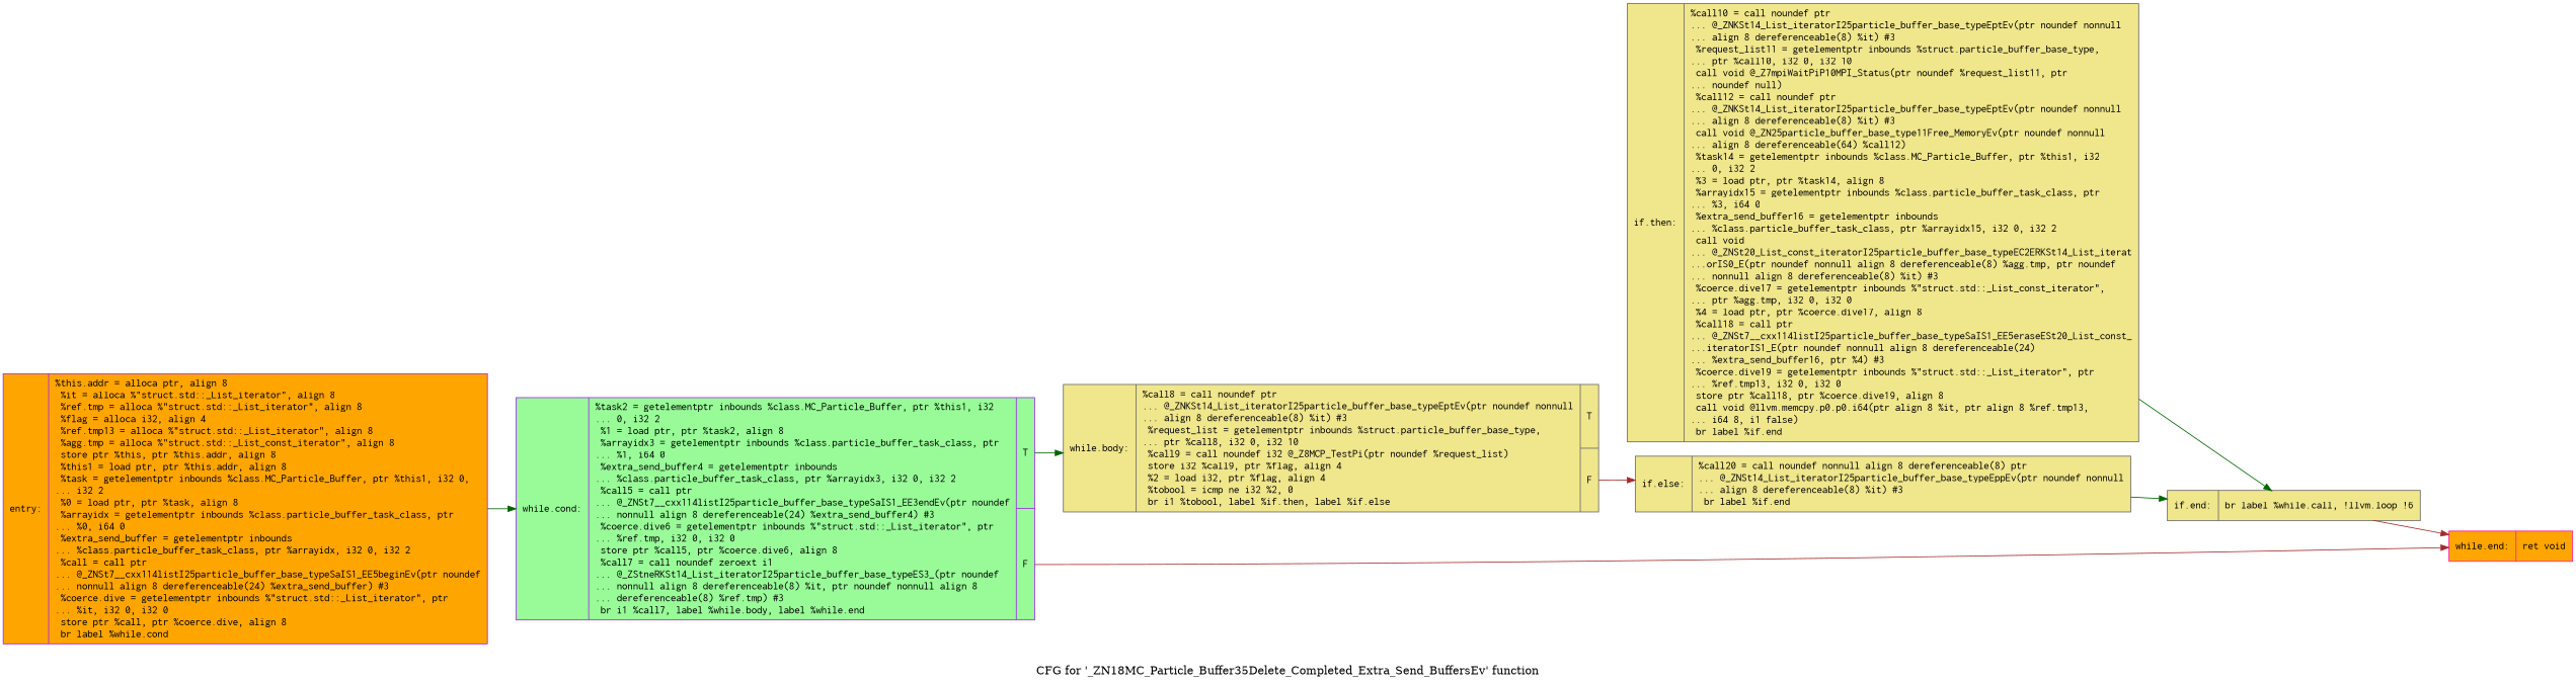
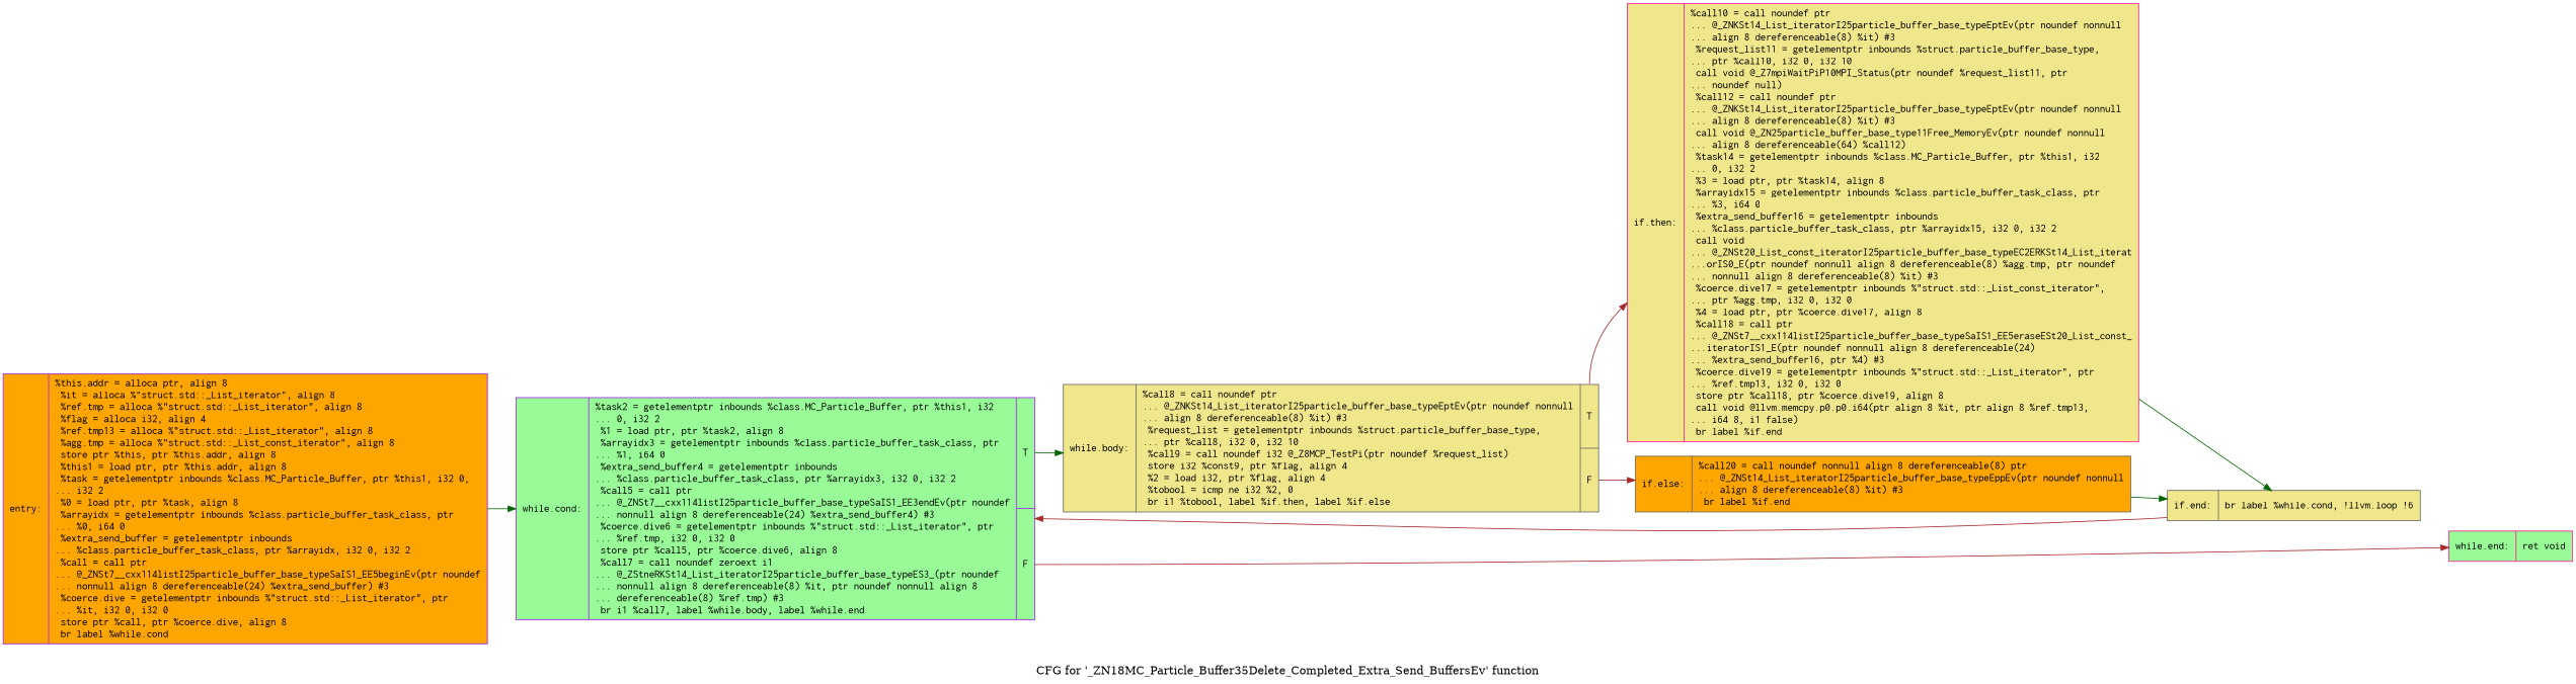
  digraph {
    label="CFG for '_ZN18MC_Particle_Buffer35Delete_Completed_Extra_Send_BuffersEv' function"
    rankdir=LR
    node [color=gray40 fillcolor=khaki fontname=Courier shape=record style=filled]
    edge [color=darkgreen]
    n1 [color=purple fillcolor=orange label="{entry:\l|  %this.addr = alloca ptr, align 8\l  %it = alloca %\"struct.std::_List_iterator\", align 8\l  %ref.tmp = alloca %\"struct.std::_List_iterator\", align 8\l  %flag = alloca i32, align 4\l  %ref.tmp13 = alloca %\"struct.std::_List_iterator\", align 8\l  %agg.tmp = alloca %\"struct.std::_List_const_iterator\", align 8\l  store ptr %this, ptr %this.addr, align 8\l  %this1 = load ptr, ptr %this.addr, align 8\l  %task = getelementptr inbounds %class.MC_Particle_Buffer, ptr %this1, i32 0,\l... i32 2\l  %0 = load ptr, ptr %task, align 8\l  %arrayidx = getelementptr inbounds %class.particle_buffer_task_class, ptr\l... %0, i64 0\l  %extra_send_buffer = getelementptr inbounds\l... %class.particle_buffer_task_class, ptr %arrayidx, i32 0, i32 2\l  %call = call ptr\l... @_ZNSt7__cxx114listI25particle_buffer_base_typeSaIS1_EE5beginEv(ptr noundef\l... nonnull align 8 dereferenceable(24) %extra_send_buffer) #3\l  %coerce.dive = getelementptr inbounds %\"struct.std::_List_iterator\", ptr\l... %it, i32 0, i32 0\l  store ptr %call, ptr %coerce.dive, align 8\l  br label %while.cond\l}"]
    n2 [color=purple fillcolor=palegreen label="{while.cond:\l|  %task2 = getelementptr inbounds %class.MC_Particle_Buffer, ptr %this1, i32\l... 0, i32 2\l  %1 = load ptr, ptr %task2, align 8\l  %arrayidx3 = getelementptr inbounds %class.particle_buffer_task_class, ptr\l... %1, i64 0\l  %extra_send_buffer4 = getelementptr inbounds\l... %class.particle_buffer_task_class, ptr %arrayidx3, i32 0, i32 2\l  %call5 = call ptr\l... @_ZNSt7__cxx114listI25particle_buffer_base_typeSaIS1_EE3endEv(ptr noundef\l... nonnull align 8 dereferenceable(24) %extra_send_buffer4) #3\l  %coerce.dive6 = getelementptr inbounds %\"struct.std::_List_iterator\", ptr\l... %ref.tmp, i32 0, i32 0\l  store ptr %call5, ptr %coerce.dive6, align 8\l  %call7 = call noundef zeroext i1\l... @_ZStneRKSt14_List_iteratorI25particle_buffer_base_typeES3_(ptr noundef\l... nonnull align 8 dereferenceable(8) %it, ptr noundef nonnull align 8\l... dereferenceable(8) %ref.tmp) #3\l  br i1 %call7, label %while.body, label %while.end\l|{<s0>T|<s1>F}}"]
-   n3 [label="{while.body:\l|  %call8 = call noundef ptr\l... @_ZNKSt14_List_iteratorI25particle_buffer_base_typeEptEv(ptr noundef nonnull\l... align 8 dereferenceable(8) %it) #3\l  %request_list = getelementptr inbounds %struct.particle_buffer_base_type,\l... ptr %call8, i32 0, i32 10\l  %call9 = call noundef i32 @_Z8MCP_TestPi(ptr noundef %request_list)\l  store i32 %call9, ptr %flag, align 4\l  %2 = load i32, ptr %flag, align 4\l  %tobool = icmp ne i32 %2, 0\l  br i1 %tobool, label %if.then, label %if.else\l|{<s0>T|<s1>F}}"]
-   n4 [color=deeppink fillcolor=orange label="{while.end:\l|  ret void\l}"]
-   n5 [label="{if.then:\l|  %call10 = call noundef ptr\l... @_ZNKSt14_List_iteratorI25particle_buffer_base_typeEptEv(ptr noundef nonnull\l... align 8 dereferenceable(8) %it) #3\l  %request_list11 = getelementptr inbounds %struct.particle_buffer_base_type,\l... ptr %call10, i32 0, i32 10\l  call void @_Z7mpiWaitPiP10MPI_Status(ptr noundef %request_list11, ptr\l... noundef null)\l  %call12 = call noundef ptr\l... @_ZNKSt14_List_iteratorI25particle_buffer_base_typeEptEv(ptr noundef nonnull\l... align 8 dereferenceable(8) %it) #3\l  call void @_ZN25particle_buffer_base_type11Free_MemoryEv(ptr noundef nonnull\l... align 8 dereferenceable(64) %call12)\l  %task14 = getelementptr inbounds %class.MC_Particle_Buffer, ptr %this1, i32\l... 0, i32 2\l  %3 = load ptr, ptr %task14, align 8\l  %arrayidx15 = getelementptr inbounds %class.particle_buffer_task_class, ptr\l... %3, i64 0\l  %extra_send_buffer16 = getelementptr inbounds\l... %class.particle_buffer_task_class, ptr %arrayidx15, i32 0, i32 2\l  call void\l... @_ZNSt20_List_const_iteratorI25particle_buffer_base_typeEC2ERKSt14_List_iterat\l...orIS0_E(ptr noundef nonnull align 8 dereferenceable(8) %agg.tmp, ptr noundef\l... nonnull align 8 dereferenceable(8) %it) #3\l  %coerce.dive17 = getelementptr inbounds %\"struct.std::_List_const_iterator\",\l... ptr %agg.tmp, i32 0, i32 0\l  %4 = load ptr, ptr %coerce.dive17, align 8\l  %call18 = call ptr\l... @_ZNSt7__cxx114listI25particle_buffer_base_typeSaIS1_EE5eraseESt20_List_const_\l...iteratorIS1_E(ptr noundef nonnull align 8 dereferenceable(24)\l... %extra_send_buffer16, ptr %4) #3\l  %coerce.dive19 = getelementptr inbounds %\"struct.std::_List_iterator\", ptr\l... %ref.tmp13, i32 0, i32 0\l  store ptr %call18, ptr %coerce.dive19, align 8\l  call void @llvm.memcpy.p0.p0.i64(ptr align 8 %it, ptr align 8 %ref.tmp13,\l... i64 8, i1 false)\l  br label %if.end\l}"]
-   n6 [label="{if.else:\l|  %call20 = call noundef nonnull align 8 dereferenceable(8) ptr\l... @_ZNSt14_List_iteratorI25particle_buffer_base_typeEppEv(ptr noundef nonnull\l... align 8 dereferenceable(8) %it) #3\l  br label %if.end\l}"]
-   n7 [label="{if.end:\l|  br label %while.call, !llvm.loop !6\l}"]
+   n3 [label="{while.body:\l|  %call8 = call noundef ptr\l... @_ZNKSt14_List_iteratorI25particle_buffer_base_typeEptEv(ptr noundef nonnull\l... align 8 dereferenceable(8) %it) #3\l  %request_list = getelementptr inbounds %struct.particle_buffer_base_type,\l... ptr %call8, i32 0, i32 10\l  %call9 = call noundef i32 @_Z8MCP_TestPi(ptr noundef %request_list)\l  store i32 %const9, ptr %flag, align 4\l  %2 = load i32, ptr %flag, align 4\l  %tobool = icmp ne i32 %2, 0\l  br i1 %tobool, label %if.then, label %if.else\l|{<s0>T|<s1>F}}"]
+   n4 [color=deeppink fillcolor=palegreen label="{while.end:\l|  ret void\l}"]
+   n5 [color=deeppink label="{if.then:\l|  %call10 = call noundef ptr\l... @_ZNKSt14_List_iteratorI25particle_buffer_base_typeEptEv(ptr noundef nonnull\l... align 8 dereferenceable(8) %it) #3\l  %request_list11 = getelementptr inbounds %struct.particle_buffer_base_type,\l... ptr %call10, i32 0, i32 10\l  call void @_Z7mpiWaitPiP10MPI_Status(ptr noundef %request_list11, ptr\l... noundef null)\l  %call12 = call noundef ptr\l... @_ZNKSt14_List_iteratorI25particle_buffer_base_typeEptEv(ptr noundef nonnull\l... align 8 dereferenceable(8) %it) #3\l  call void @_ZN25particle_buffer_base_type11Free_MemoryEv(ptr noundef nonnull\l... align 8 dereferenceable(64) %call12)\l  %task14 = getelementptr inbounds %class.MC_Particle_Buffer, ptr %this1, i32\l... 0, i32 2\l  %3 = load ptr, ptr %task14, align 8\l  %arrayidx15 = getelementptr inbounds %class.particle_buffer_task_class, ptr\l... %3, i64 0\l  %extra_send_buffer16 = getelementptr inbounds\l... %class.particle_buffer_task_class, ptr %arrayidx15, i32 0, i32 2\l  call void\l... @_ZNSt20_List_const_iteratorI25particle_buffer_base_typeEC2ERKSt14_List_iterat\l...orIS0_E(ptr noundef nonnull align 8 dereferenceable(8) %agg.tmp, ptr noundef\l... nonnull align 8 dereferenceable(8) %it) #3\l  %coerce.dive17 = getelementptr inbounds %\"struct.std::_List_const_iterator\",\l... ptr %agg.tmp, i32 0, i32 0\l  %4 = load ptr, ptr %coerce.dive17, align 8\l  %call18 = call ptr\l... @_ZNSt7__cxx114listI25particle_buffer_base_typeSaIS1_EE5eraseESt20_List_const_\l...iteratorIS1_E(ptr noundef nonnull align 8 dereferenceable(24)\l... %extra_send_buffer16, ptr %4) #3\l  %coerce.dive19 = getelementptr inbounds %\"struct.std::_List_iterator\", ptr\l... %ref.tmp13, i32 0, i32 0\l  store ptr %call18, ptr %coerce.dive19, align 8\l  call void @llvm.memcpy.p0.p0.i64(ptr align 8 %it, ptr align 8 %ref.tmp13,\l... i64 8, i1 false)\l  br label %if.end\l}"]
+   n6 [fillcolor=orange label="{if.else:\l|  %call20 = call noundef nonnull align 8 dereferenceable(8) ptr\l... @_ZNSt14_List_iteratorI25particle_buffer_base_typeEppEv(ptr noundef nonnull\l... align 8 dereferenceable(8) %it) #3\l  br label %if.end\l}"]
+   n7 [label="{if.end:\l|  br label %while.cond, !llvm.loop !6\l}"]
    n1 -> n2
    n2 -> n3 [tailport=s0]
    n2 -> n4 [color=brown tailport=s1]
+   n3 -> n5 [color=brown tailport=s0]
    n3 -> n6 [color=brown tailport=s1]
    n5 -> n7
    n6 -> n7
-   n7 -> n4 [color=brown]
+   n7 -> n2 [color=brown]
  }
